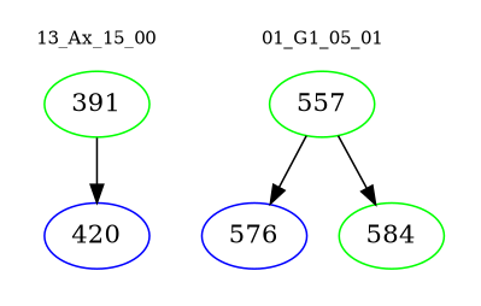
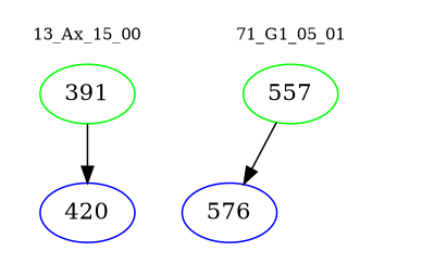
  digraph {
    node [color=green]
    edge [color=black]
    n1 [label=391]
    n2 [color=blue label=420]
    n3 [label=557]
    n4 [color=blue label=576]
-   n5 [label=584]
    subgraph cluster_1 {
      color=white
      fontsize=10
      label="13_Ax_15_00"
      n1
      n2
    }
    subgraph cluster_2 {
      color=white
      fontsize=10
-     label="01_G1_05_01"
+     label="71_G1_05_01"
      n3
      n4
-     n5
    }
    n1 -> n2
    n3 -> n4
-   n3 -> n5
  }
